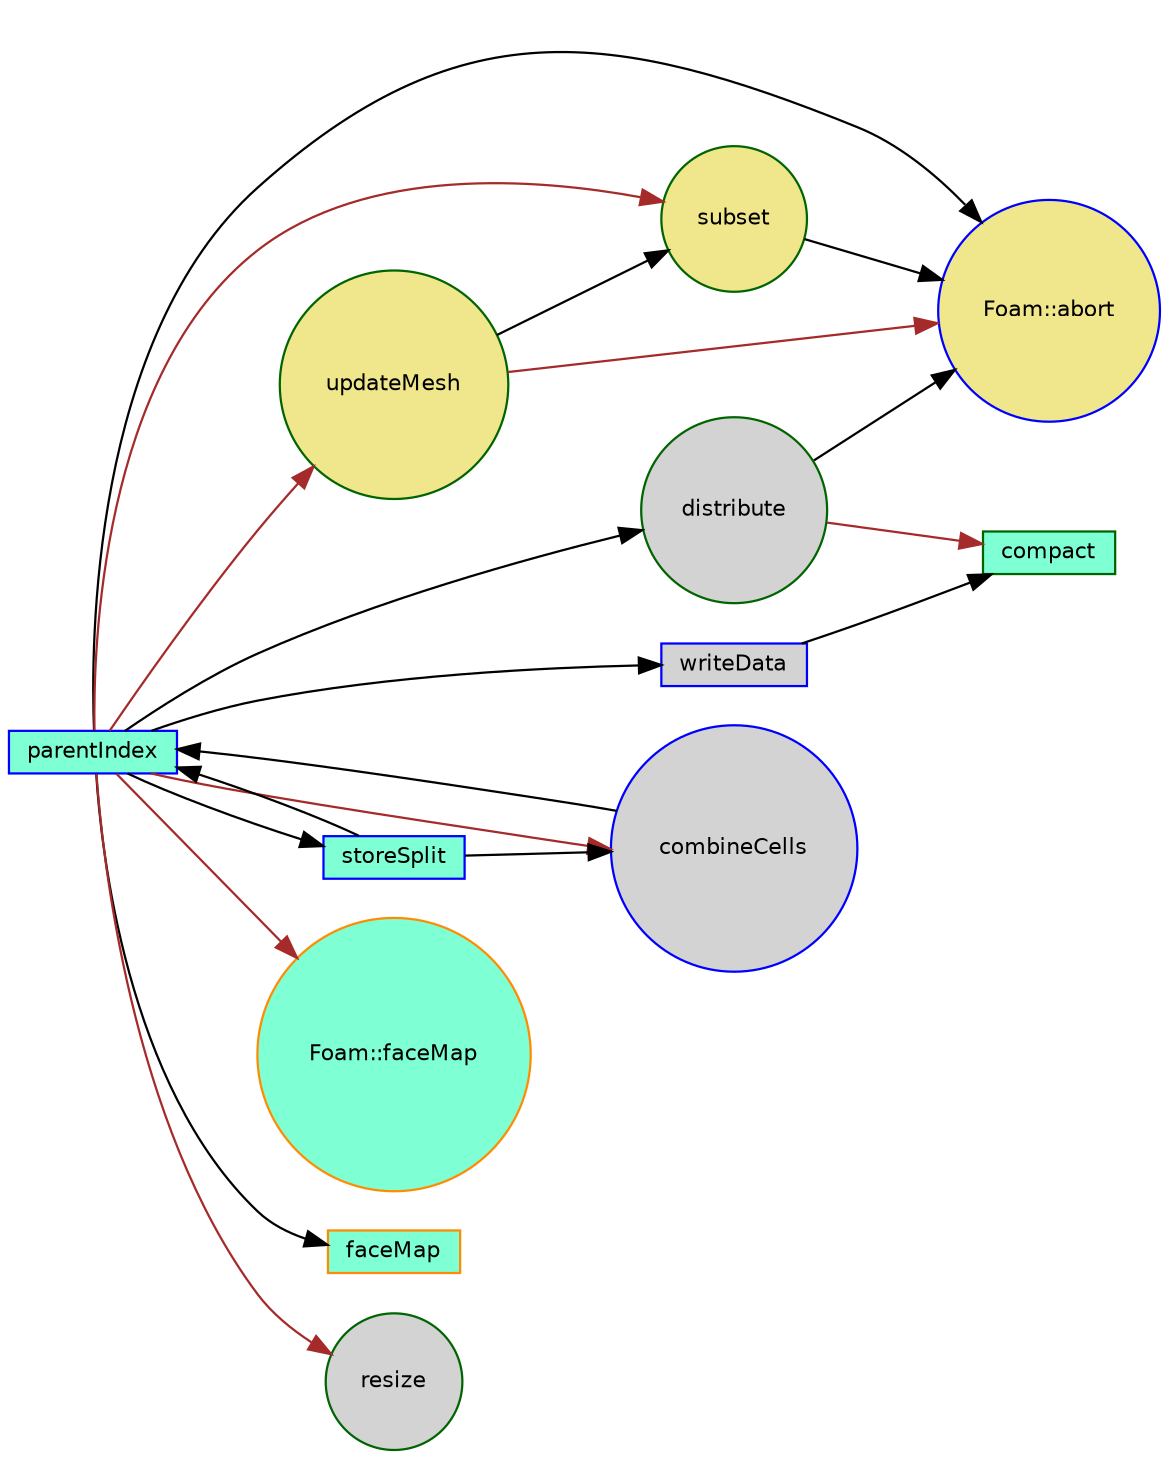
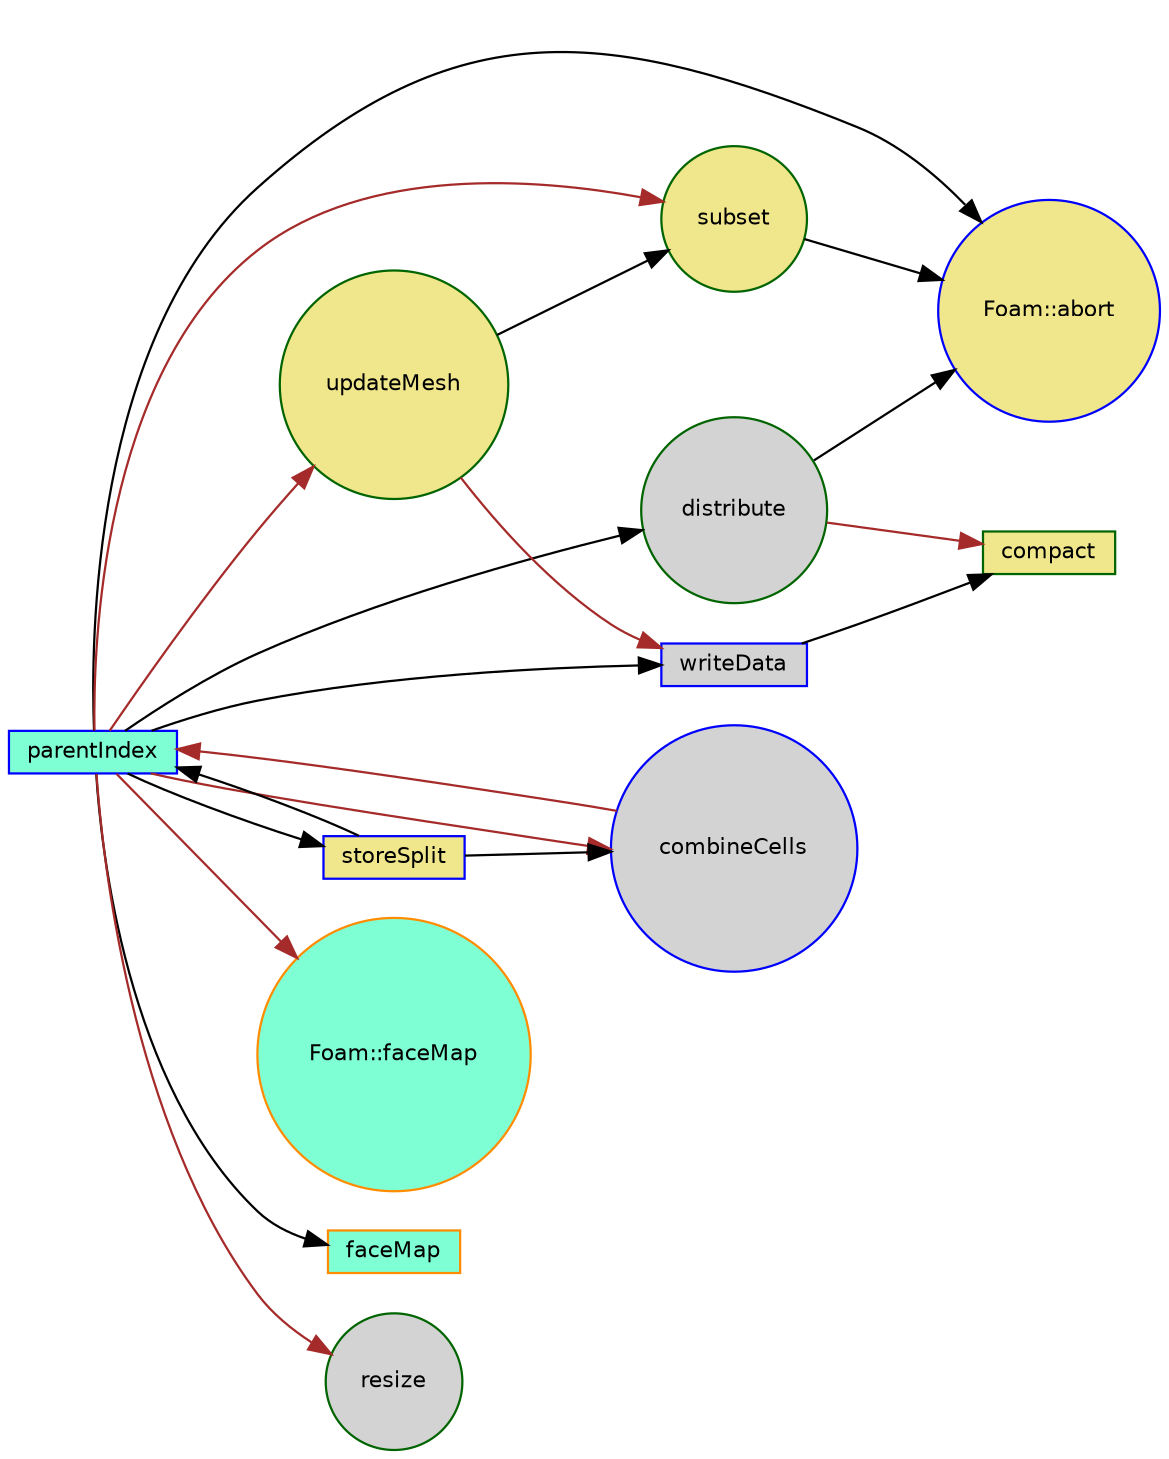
  digraph {
    rankdir=LR
    node [color=blue fillcolor=khaki fontname=Helvetica fontsize=10 shape=circle style=filled]
    edge [color=black fontname=Helvetica fontsize=10 labelfontname=Helvetica labelfontsize=10 style=solid]
    n1 [fillcolor=aquamarine fontcolor=black height=0.2 label=parentIndex shape=box width=0.4]
    n2 [height=0.2 label="Foam::abort" width=0.4]
    n3 [fillcolor=lightgrey height=0.2 label=combineCells width=0.4]
    n4 [color=darkgreen fillcolor=lightgrey height=0.2 label=distribute width=0.4]
    n5 [color=darkorange fillcolor=aquamarine height=0.2 label="Foam::faceMap" width=0.4]
    n6 [color=darkorange fillcolor=aquamarine height=0.2 label=faceMap shape=box width=0.4]
    n7 [color=darkgreen fillcolor=lightgrey height=0.2 label=resize width=0.4]
-   n8 [fillcolor=aquamarine height=0.2 label=storeSplit shape=box width=0.4]
+   n8 [height=0.2 label=storeSplit shape=box width=0.4]
    n9 [color=darkgreen height=0.2 label=subset width=0.4]
    n10 [color=darkgreen height=0.2 label=updateMesh width=0.4]
    n11 [fillcolor=lightgrey height=0.2 label=writeData shape=box width=0.4]
-   n12 [color=darkgreen fillcolor=aquamarine height=0.2 label=compact shape=box width=0.4]
+   n12 [color=darkgreen height=0.2 label=compact shape=box width=0.4]
    n1 -> n2
    n1 -> n3 [color=brown]
    n1 -> n4
    n1 -> n5 [color=brown]
    n1 -> n6
    n1 -> n7 [color=brown]
    n1 -> n8
    n1 -> n9 [color=brown]
    n1 -> n10 [color=brown]
    n1 -> n11
-   n3 -> n1
+   n3 -> n1 [color=brown]
    n4 -> n2
    n4 -> n12 [color=brown]
    n8 -> n1
    n8 -> n3
    n9 -> n2
-   n10 -> n2 [color=brown]
+   n10 -> n11 [color=brown]
    n10 -> n9
    n11 -> n12
  }
